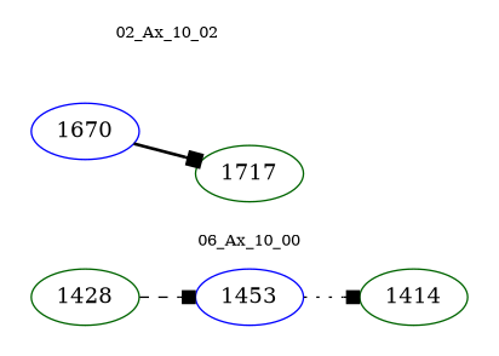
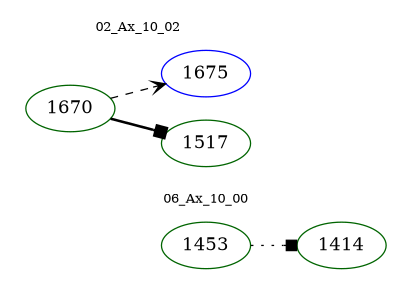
  digraph {
    fontname="DejaVu Serif"
    rankdir=LR
    node [color=darkgreen fontname="DejaVu Serif"]
    edge [arrowhead=box color=black fontname="DejaVu Serif" style=dashed]
-   n1 [label=1428]
-   n2 [color=blue label=1453]
+   n2 [label=1453]
    n3 [label=1414]
-   n4 [color=blue label=1670]
-   n5 [label=1717]
+   n4 [label=1670]
+   n5 [label=1517]
+   n6 [color=blue label=1675]
    subgraph cluster_1 {
      color=white
      fontsize=10
      label="06_Ax_10_00"
-     n1
      n2
      n3
    }
    subgraph cluster_2 {
      color=white
      fontsize=10
      label="02_Ax_10_02"
      n4
      n5
+     n6
    }
-   n1 -> n2
    n2 -> n3 [style=dotted]
    n4 -> n5 [style=bold]
+   n4 -> n6 [arrowhead=vee]
  }
